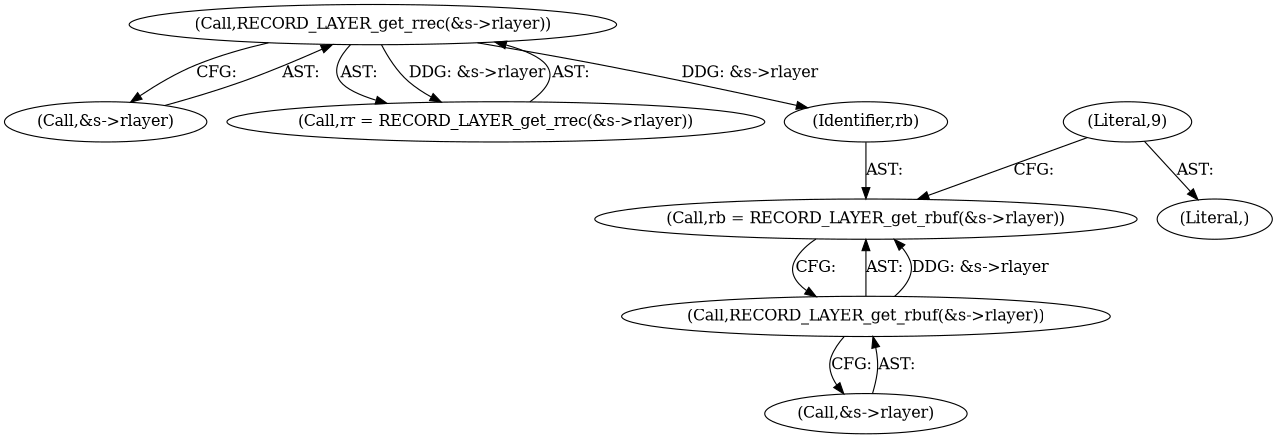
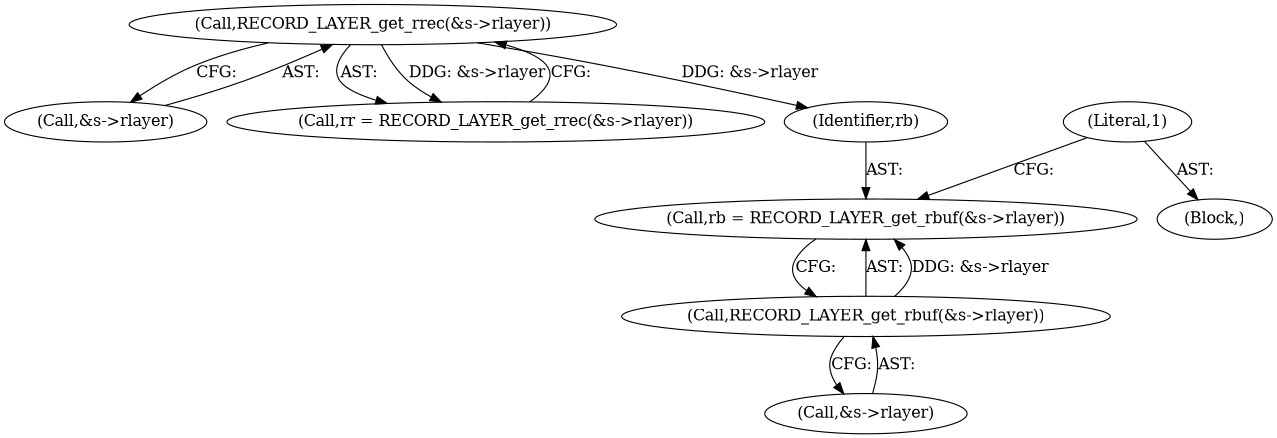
  digraph {
    n1 [label="(Call,rb = RECORD_LAYER_get_rbuf(&s->rlayer))"]
    n2 [label="(Call,RECORD_LAYER_get_rbuf(&s->rlayer))"]
    n3 [label="(Call,&s->rlayer)"]
-   n4 [label="(Literal,)"]
+   n4 [label="(Block,)"]
    n5 [label="(Call,RECORD_LAYER_get_rrec(&s->rlayer))"]
    n6 [label="(Call,&s->rlayer)"]
    n7 [label="(Call,rr = RECORD_LAYER_get_rrec(&s->rlayer))"]
    n8 [label="(Identifier,rb)"]
-   n9 [label="(Literal,9)"]
+   n9 [label="(Literal,1)"]
    n1 -> n2 [label="CFG: "]
    n2 -> n1 [label="AST: "]
    n2 -> n1 [label="DDG: &s->rlayer"]
    n2 -> n3 [label="CFG: "]
    n3 -> n2 [label="AST: "]
    n5 -> n6 [label="CFG: "]
    n5 -> n7 [label="AST: "]
    n5 -> n7 [label="DDG: &s->rlayer"]
    n5 -> n8 [label="DDG: &s->rlayer"]
    n6 -> n5 [label="AST: "]
-   n7 -> n5 [label="AST: "]
+   n7 -> n5 [label="CFG: "]
    n8 -> n1 [label="AST: "]
    n9 -> n1 [label="CFG: "]
    n9 -> n4 [label="AST: "]
  }
